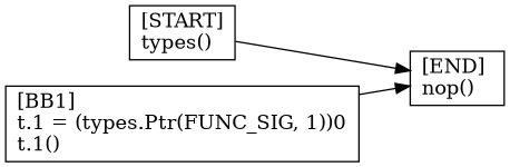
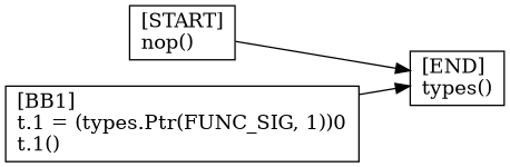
  digraph {
    rankdir=LR
    node [shape=box]
-   n1 [label="[END]\lnop()\l"]
-   n2 [label="[START]\ltypes()\l"]
+   n1 [label="[END]\ltypes()\l"]
+   n2 [label="[START]\lnop()\l"]
    n3 [label="[BB1]\lt.1 = (types.Ptr(FUNC_SIG, 1))0\lt.1()\l"]
    n2 -> n1
    n3 -> n1
  }
